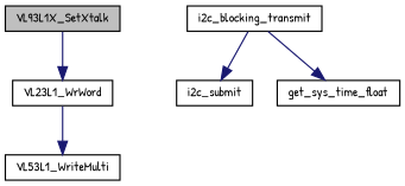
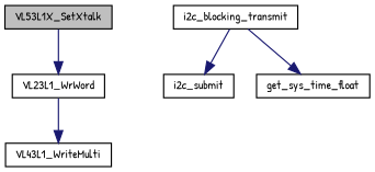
  digraph {
    fontname="Patrick Hand"
    rankdir=TB
    node [color=black fillcolor=white fontname="Patrick Hand" fontsize=10 shape=record style=filled]
    edge [color=midnightblue fontname="Patrick Hand" fontsize=10 labelfontname=FreeSans labelfontsize=10 style=solid]
-   n1 [fillcolor=grey75 fontcolor=black height=0.2 label=VL93L1X_SetXtalk width=0.4]
+   n1 [fillcolor=grey75 fontcolor=black height=0.2 label=VL53L1X_SetXtalk width=0.4]
    n2 [height=0.2 label=VL23L1_WrWord width=0.4]
-   n3 [height=0.2 label=VL53L1_WriteMulti width=0.4]
+   n3 [height=0.2 label=VL43L1_WriteMulti width=0.4]
    n4 [height=0.2 label=i2c_blocking_transmit width=0.4]
    n5 [height=0.2 label=i2c_submit width=0.4]
    n6 [height=0.2 label=get_sys_time_float width=0.4]
    n1 -> n2
    n2 -> n3
    n4 -> n5
    n4 -> n6
  }
